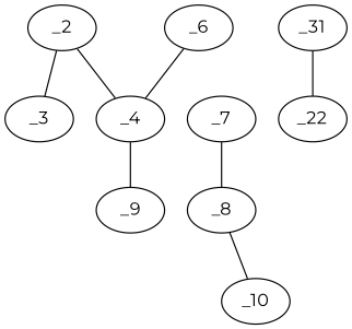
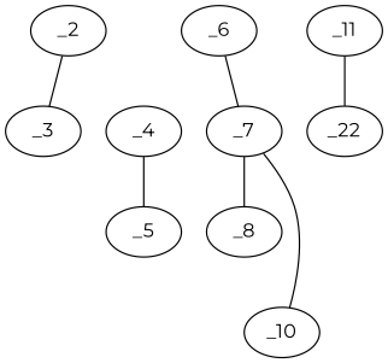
  graph {
    fontname=Montserrat
    node [charge=0 chem=1 fontname=Montserrat symbol="C  " x=6.3301 y=0.5]
    edge [fontname=Montserrat valence=1]
    _2
    _3 [y=1.5]
    _4 [chem=4 symbol="N  " x=7.1962 y=0]
    _6 [chem=4 symbol="N  " x=4.5981]
    _7 [chem=4 symbol="N  " x=3.7321 y=0]
-   _11 [x=5.4641 y=-1 label=_31]
+   _11 [x=5.4641 y=-1]
    n7 [label=_22 x=4.5981 y=-1.5]
-   _5 [chem=2 symbol="O  " x=8.0622 label=_9]
+   _5 [chem=2 symbol="O  " x=8.0622]
    _8 [x=2.866]
    _10 [chem=5 symbol="S  " x=2.866 y=1.5]
    _2 -- _3
-   _2 -- _4 [valence=2]
    _4 -- _5
-   _6 -- _4
+   _6 -- _7
    _7 -- _8
    _11 -- n7
-   _8 -- _10 [valence=2]
+   _7 -- _10 [valence=2]
  }
